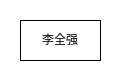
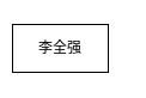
  <mxCell id="0" />
  <mxCell id="1" parent="0" />
- <mxCell id="2" value="李全强" style="rounded=0;whiteSpace=wrap;html=1;" vertex="1" parent="1"><mxGeometry x="20" y="20" width="80" height="40" as="geometry" /></mxCell>
+ <mxCell id="2" value="李全强" style="rounded=0;whiteSpace=wrap;html=1;" vertex="1" parent="1"><mxGeometry x="10" y="20" width="80" height="40" as="geometry" /></mxCell>
